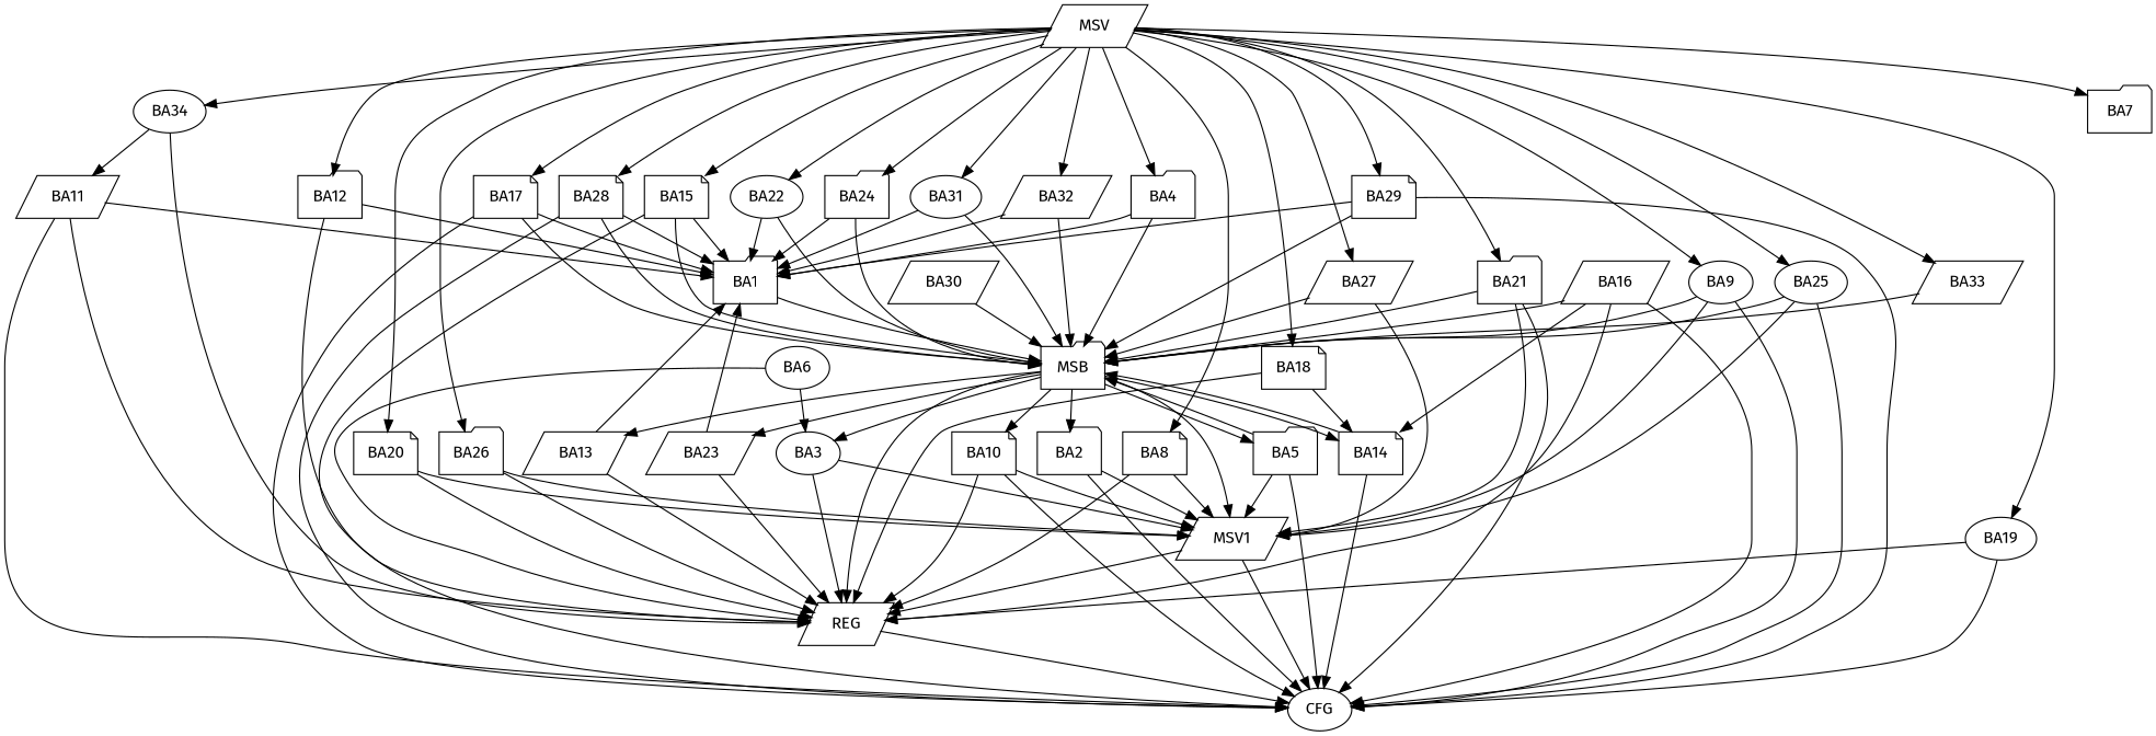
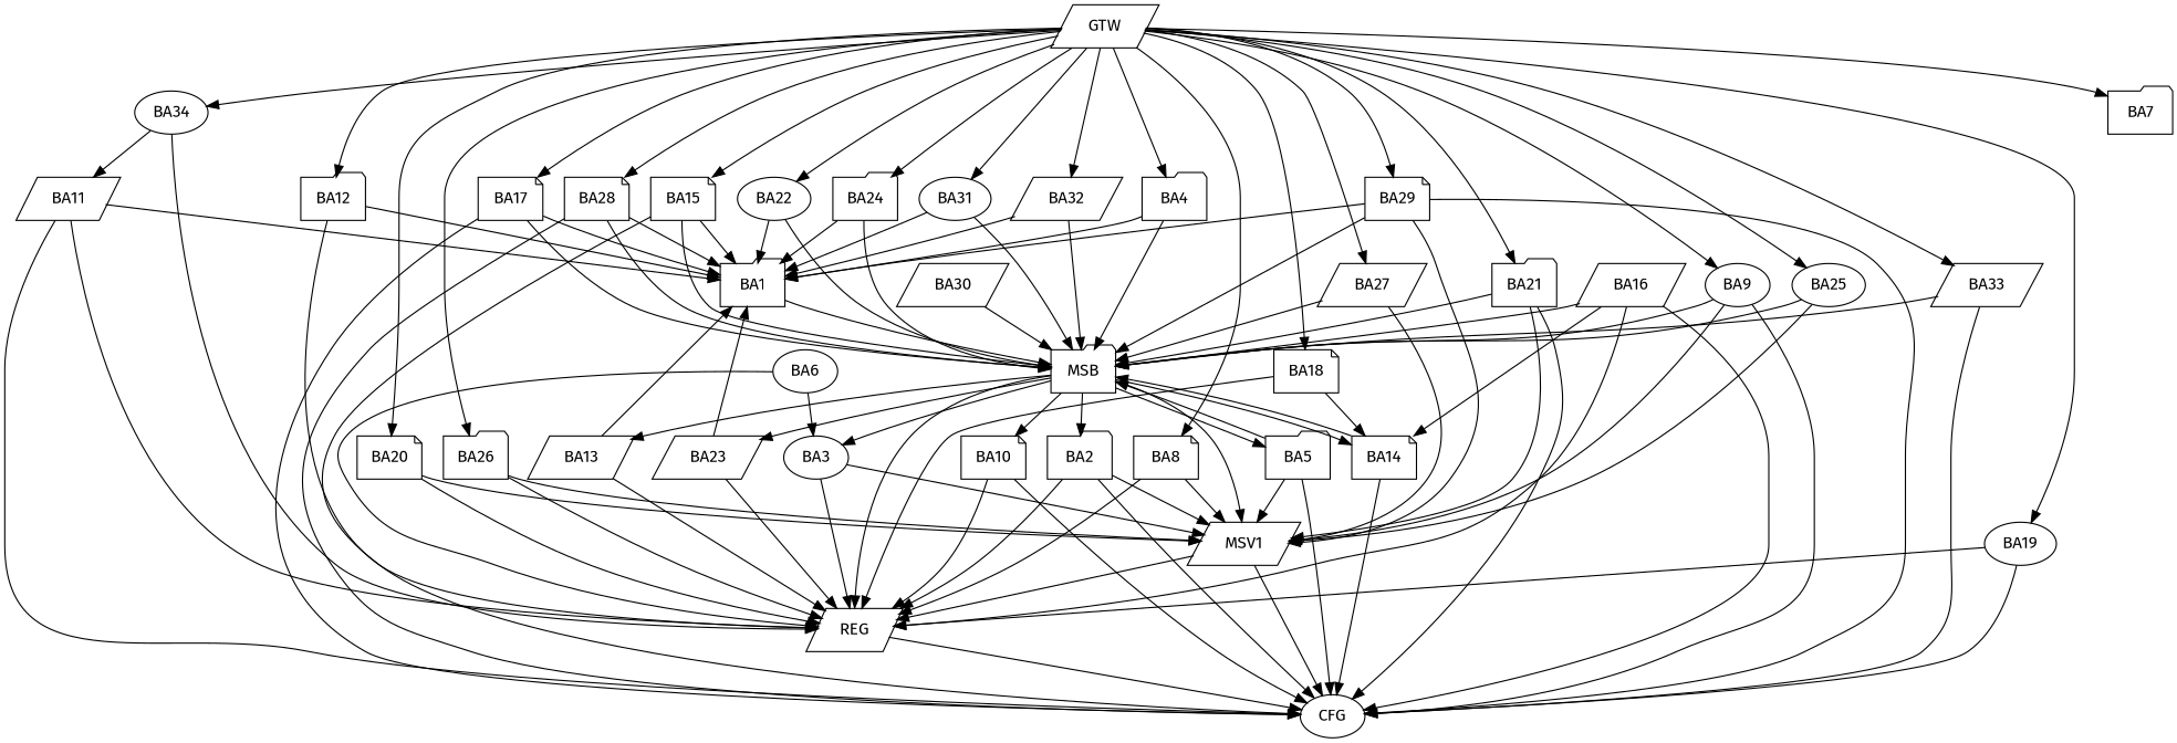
  strict digraph {
    fontname="Fira Sans"
    node [fontname="Fira Sans" shape=parallelogram]
    edge [fontname="Fira Sans"]
    n1 [label=BA1 shape=folder]
    n2 [label=MSB shape=folder]
    n3 [label=BA2 shape=folder]
    n4 [label=REG]
    n5 [label=MSV1]
    n6 [label=BA3 shape=ellipse]
    n7 [label=BA5 shape=folder]
    n8 [label=BA10 shape=note]
    n9 [label=BA13]
    n10 [label=BA14 shape=note]
    n11 [label=BA23]
    n12 [label=CFG shape=ellipse]
    n13 [label=BA4 shape=folder]
    n14 [label=BA6 shape=ellipse]
    n15 [label=BA7 shape=folder]
    n16 [label=BA8 shape=note]
    n17 [label=BA9 shape=ellipse]
    n18 [label=BA11]
    n19 [label=BA12 shape=folder]
    n20 [label=BA15 shape=note]
    n21 [label=BA16]
    n22 [label=BA17 shape=note]
    n23 [label=BA18 shape=note]
    n24 [label=BA19 shape=ellipse]
    n25 [label=BA20 shape=note]
    n26 [label=BA21 shape=folder]
    n27 [label=BA22 shape=ellipse]
    n28 [label=BA24 shape=folder]
    n29 [label=BA25 shape=ellipse]
    n30 [label=BA26 shape=folder]
    n31 [label=BA27]
    n32 [label=BA28 shape=note]
    n33 [label=BA29 shape=note]
    n34 [label=BA30]
    n35 [label=BA31 shape=ellipse]
    n36 [label=BA32]
    n37 [label=BA33]
    n38 [label=BA34 shape=ellipse]
-   n39 [label=MSV]
+   n39 [label=GTW]
    n1 -> n2
    n2 -> n3
    n2 -> n4
    n2 -> n5
    n2 -> n6
    n2 -> n7
    n2 -> n8
    n2 -> n9
    n2 -> n10
    n2 -> n11
+   n3 -> n4
    n3 -> n5
    n3 -> n12
    n4 -> n12
    n5 -> n4
    n5 -> n12
    n6 -> n4
    n6 -> n5
    n7 -> n2
    n7 -> n5
    n7 -> n12
    n8 -> n4
-   n8 -> n5
+   n33 -> n5
    n8 -> n12
    n9 -> n1
    n9 -> n4
    n10 -> n2
    n10 -> n12
    n11 -> n1
    n11 -> n4
    n13 -> n1
    n13 -> n2
    n14 -> n4
    n14 -> n6
    n16 -> n4
    n16 -> n5
    n17 -> n2
    n17 -> n5
    n17 -> n12
    n18 -> n1
    n18 -> n4
    n18 -> n12
    n19 -> n1
    n19 -> n4
    n20 -> n1
    n20 -> n2
    n20 -> n12
    n21 -> n2
    n21 -> n4
    n21 -> n10
    n21 -> n12
    n22 -> n1
    n22 -> n2
    n22 -> n12
    n23 -> n4
    n23 -> n10
    n24 -> n4
    n24 -> n12
    n25 -> n4
    n25 -> n5
    n26 -> n2
    n26 -> n5
    n26 -> n12
    n27 -> n1
    n27 -> n2
    n28 -> n1
    n28 -> n2
    n29 -> n2
    n29 -> n5
-   n29 -> n12
+   n37 -> n12
    n30 -> n4
    n30 -> n5
    n31 -> n2
    n31 -> n5
    n32 -> n1
    n32 -> n2
    n32 -> n12
    n33 -> n1
    n33 -> n2
    n33 -> n12
    n34 -> n2
    n35 -> n1
    n35 -> n2
    n36 -> n1
    n36 -> n2
    n37 -> n2
    n38 -> n4
    n38 -> n18
    n39 -> n13
    n39 -> n15
    n39 -> n16
    n39 -> n17
    n39 -> n19
    n39 -> n20
    n39 -> n22
    n39 -> n23
    n39 -> n24
    n39 -> n25
    n39 -> n26
    n39 -> n27
    n39 -> n28
    n39 -> n29
    n39 -> n30
    n39 -> n31
    n39 -> n32
    n39 -> n33
    n39 -> n35
    n39 -> n36
    n39 -> n37
    n39 -> n38
  }
